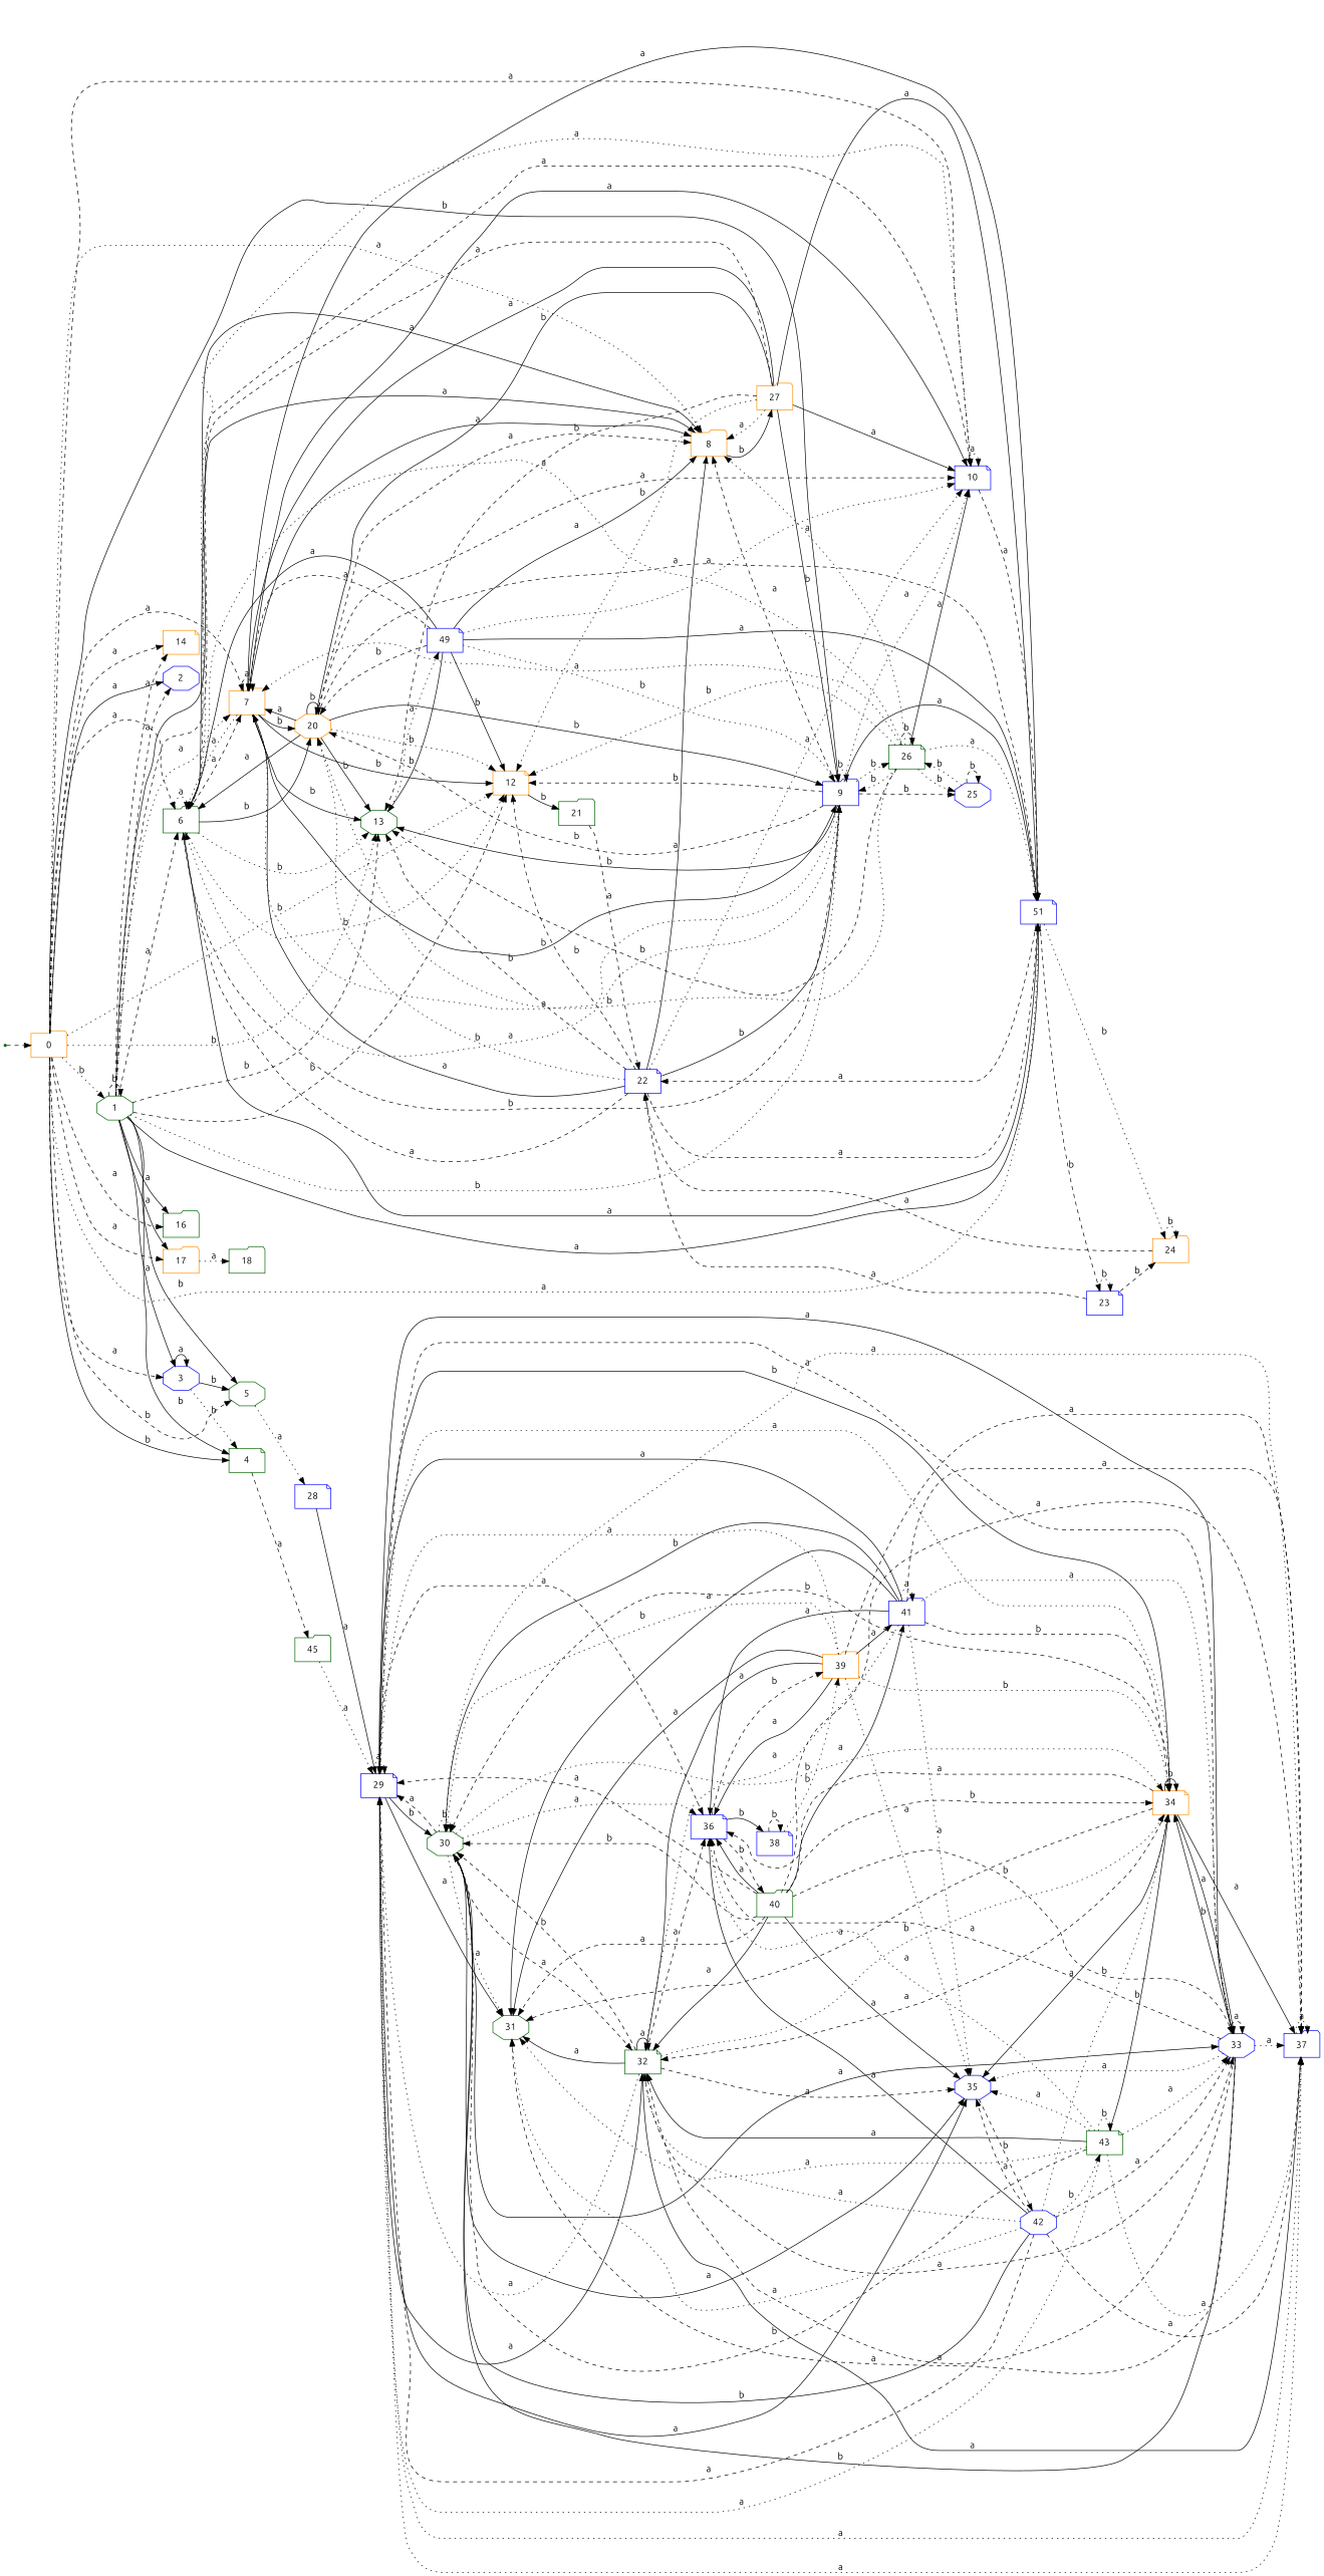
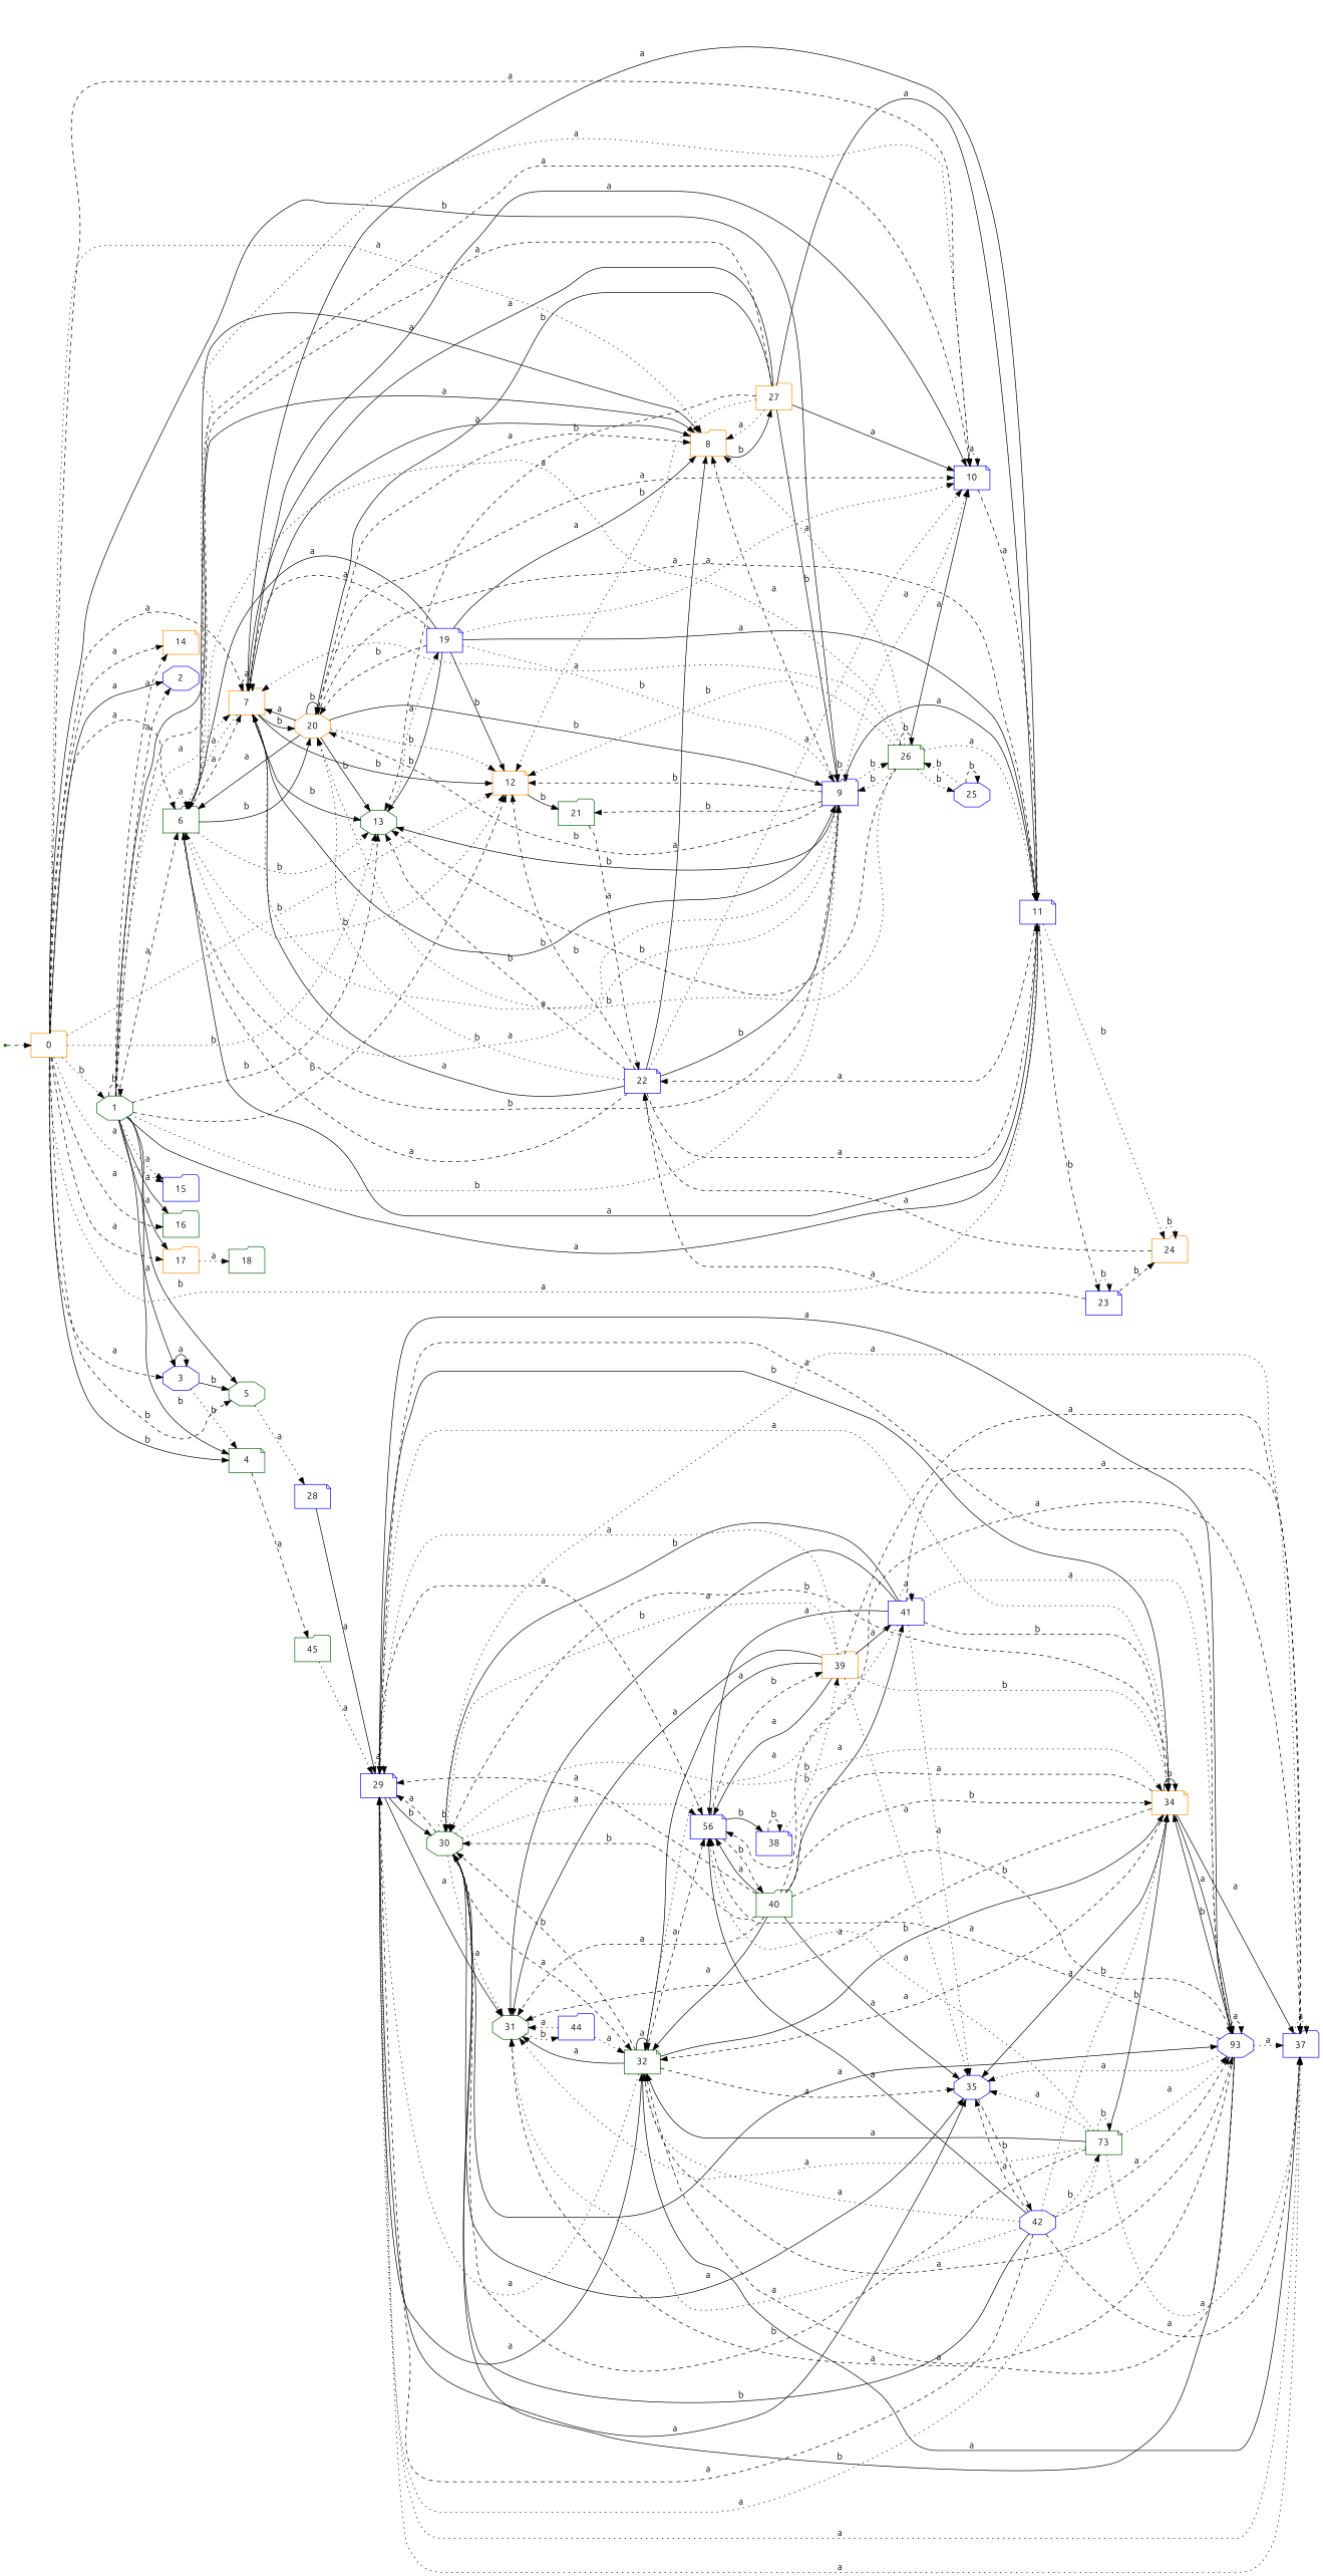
  digraph {
    fontname=Ubuntu
    rankdir=LR
    node [color=blue fontname=Ubuntu shape=folder]
    edge [fontname=Ubuntu style=dotted]
    dummy0 [color=darkgreen shape=point]
    0 [color=darkorange]
    1 [color=darkgreen shape=octagon]
    2 [shape=octagon]
    3 [shape=octagon]
    4 [color=darkgreen shape=note]
    5 [color=darkgreen shape=octagon]
    6 [color=darkgreen]
    7 [color=darkorange]
    8 [color=darkorange]
    9
    10 [shape=note]
-   11 [shape=note label=51]
+   11 [shape=note]
    12 [color=darkorange shape=note]
    13 [color=darkgreen shape=octagon]
    14 [color=darkorange shape=note]
+   15
    16 [color=darkgreen]
    17 [color=darkorange]
    45 [color=darkgreen]
    28 [shape=note]
    20 [color=darkorange shape=octagon]
    27 [color=darkorange]
    25 [shape=octagon]
    26 [color=darkgreen shape=note]
    22 [shape=note]
    23 [shape=note]
    24 [color=darkorange]
    21 [color=darkgreen]
-   19 [shape=note label=49]
+   19 [shape=note]
    18 [color=darkgreen]
    29 [shape=note]
    30 [color=darkgreen shape=octagon]
    31 [color=darkgreen shape=octagon]
    32 [color=darkgreen shape=note]
-   33 [shape=octagon]
+   33 [shape=octagon label=93]
    34 [color=darkorange shape=note]
    35 [shape=octagon]
-   36 [shape=note]
+   36 [shape=note label=56]
    37
+   44
    42 [shape=octagon]
    38 [shape=note]
    39 [color=darkorange]
    40 [color=darkgreen]
-   43 [color=darkgreen shape=note]
+   43 [color=darkgreen shape=note label=73]
    41
    dummy0 -> 0 [style=dashed]
    0 -> 1 [label=b]
    0 -> 2 [label=a style=solid]
    0 -> 3 [label=a style=dashed]
    0 -> 4 [label=b style=solid]
    0 -> 5 [label=b style=dashed]
    0 -> 6 [label=a style=dashed]
    0 -> 7 [label=a style=dashed]
    0 -> 8 [label=a]
    0 -> 9 [label=b style=solid]
    0 -> 10 [label=a style=dashed]
    0 -> 11 [label=a]
    0 -> 12 [label=b]
    0 -> 13 [label=b]
    0 -> 14 [label=a style=dashed]
+   0 -> 15 [label=a]
    0 -> 16 [label=a style=dashed]
    0 -> 17 [label=a style=dashed]
    1 -> 1 [label=b style=dashed]
    1 -> 2 [label=a style=dashed]
    1 -> 3 [label=a style=solid]
    1 -> 4 [label=b style=solid]
    1 -> 5 [label=b style=solid]
    1 -> 6 [label=a style=dashed]
    1 -> 7 [label=a]
    1 -> 8 [label=a style=solid]
    1 -> 9 [label=b]
    1 -> 10 [label=a style=dashed]
    1 -> 11 [label=a style=solid]
    1 -> 12 [label=b style=dashed]
    1 -> 13 [label=b style=dashed]
    1 -> 14 [label=a style=dashed]
+   1 -> 15 [label=a]
    1 -> 16 [label=a style=solid]
    1 -> 17 [label=a style=solid]
    3 -> 3 [label=a style=solid]
    3 -> 4 [label=b]
    3 -> 5 [label=b style=solid]
    4 -> 45 [label=a style=dashed]
    5 -> 28 [label=a]
    6 -> 6 [label=a]
    6 -> 7 [label=a style=dashed]
    6 -> 8 [label=a style=solid]
    6 -> 9 [label=b style=dashed]
    6 -> 10 [label=a]
    6 -> 11 [label=a style=solid]
    6 -> 12 [label=b]
    6 -> 13 [label=b]
    6 -> 20 [label=b style=solid]
    7 -> 6 [label=a]
    7 -> 7 [label=a style=dashed]
    7 -> 8 [label=a style=solid]
    7 -> 9 [label=b style=solid]
    7 -> 10 [label=a style=solid]
    7 -> 11 [label=a style=solid]
    7 -> 12 [label=b style=solid]
    7 -> 13 [label=b style=solid]
    7 -> 20 [label=b style=solid]
    8 -> 27 [label=b style=solid]
    9 -> 6 [label=a]
    9 -> 7 [label=a]
    9 -> 8 [label=a style=dashed]
    9 -> 9 [label=b]
    9 -> 10 [label=a]
    9 -> 11 [label=a style=solid]
    9 -> 12 [label=b style=dashed]
    9 -> 13 [label=b style=solid]
    9 -> 20 [label=b style=dashed]
-   9 -> 25 [label=b style=dashed]
+   9 -> 21 [label=b style=dashed]
    9 -> 26 [label=b]
    10 -> 10 [label=a]
    10 -> 11 [label=a style=dashed]
    11 -> 22 [label=a style=dashed]
    11 -> 23 [label=b style=dashed]
    11 -> 24 [label=b]
    12 -> 21 [label=b style=solid]
    13 -> 19 [label=a]
    17 -> 18 [label=a]
    45 -> 29 [label=a]
    28 -> 29 [label=a style=solid]
    20 -> 6 [label=a style=solid]
    20 -> 7 [label=a style=solid]
    20 -> 8 [label=a style=dashed]
    20 -> 9 [label=b style=solid]
    20 -> 10 [label=a style=dashed]
    20 -> 11 [label=a style=dashed]
    20 -> 12 [label=b]
    20 -> 13 [label=b style=solid]
    20 -> 20 [label=b style=solid]
    27 -> 6 [label=a style=dashed]
    27 -> 7 [label=a style=solid]
    27 -> 8 [label=a]
    27 -> 9 [label=b style=solid]
    27 -> 10 [label=a style=solid]
    27 -> 11 [label=a style=solid]
    27 -> 12 [label=b]
    27 -> 13 [label=b style=dashed]
    27 -> 20 [label=b style=solid]
    25 -> 25 [label=b style=dashed]
    25 -> 26 [label=b]
    26 -> 6 [label=a]
    26 -> 7 [label=a]
    26 -> 8 [label=a]
    26 -> 9 [label=b]
    26 -> 10 [label=a style=solid]
    26 -> 11 [label=a]
    26 -> 12 [label=b]
    26 -> 13 [label=b style=dashed]
    26 -> 20 [label=b]
    26 -> 25 [label=b]
    26 -> 26 [label=b style=dashed]
    22 -> 6 [label=a style=dashed]
    22 -> 7 [label=a style=solid]
    22 -> 8 [label=a style=solid]
    22 -> 9 [label=b style=solid]
    22 -> 10 [label=a]
    22 -> 11 [label=a style=dashed]
    22 -> 12 [label=b style=dashed]
    22 -> 13 [label=b style=dashed]
    22 -> 20 [label=b]
    23 -> 22 [label=a style=dashed]
    23 -> 23 [label=b]
    23 -> 24 [label=b style=dashed]
    24 -> 22 [label=a style=dashed]
    24 -> 24 [label=b]
    21 -> 22 [label=a style=dashed]
    19 -> 6 [label=a style=solid]
    19 -> 7 [label=a style=dashed]
    19 -> 8 [label=a style=solid]
    19 -> 9 [label=b]
    19 -> 10 [label=a]
    19 -> 11 [label=a style=solid]
    19 -> 12 [label=b style=solid]
    19 -> 13 [label=b style=solid]
    19 -> 20 [label=b style=dashed]
    29 -> 29 [label=a]
    29 -> 30 [label=b style=solid]
    29 -> 31 [label=a style=solid]
    29 -> 32 [label=a style=solid]
    29 -> 33 [label=a style=solid]
    29 -> 34 [label=b style=solid]
    29 -> 35 [label=a style=solid]
    29 -> 36 [label=a style=dashed]
    29 -> 37 [label=a]
    30 -> 29 [label=a style=dashed]
    30 -> 30 [label=b]
    30 -> 31 [label=a]
    30 -> 32 [label=a style=dashed]
    30 -> 33 [label=a style=solid]
    30 -> 34 [label=b]
    30 -> 35 [label=a style=solid]
    30 -> 36 [label=a]
    30 -> 37 [label=a]
+   31 -> 44 [label=b]
    32 -> 29 [label=a]
    32 -> 30 [label=b style=dashed]
    32 -> 31 [label=a style=solid]
    32 -> 32 [label=a style=solid]
    32 -> 33 [label=a style=dashed]
-   32 -> 34 [label=b]
+   32 -> 34 [label=b style=solid]
    32 -> 35 [label=a style=dashed]
    32 -> 36 [label=a style=dashed]
    32 -> 37 [label=a style=solid]
    33 -> 29 [label=a style=dashed]
    33 -> 30 [label=b style=solid]
    33 -> 31 [label=a style=dashed]
    33 -> 32 [label=a style=dashed]
    33 -> 33 [label=a style=dashed]
    33 -> 34 [label=b style=solid]
    33 -> 35 [label=a]
    33 -> 36 [label=a style=dashed]
    33 -> 37 [label=a]
    34 -> 29 [label=a]
    34 -> 30 [label=b style=dashed]
    34 -> 31 [label=a style=dashed]
    34 -> 32 [label=a style=dashed]
    34 -> 33 [label=a style=solid]
    34 -> 34 [label=b style=solid]
    34 -> 35 [label=a style=solid]
    34 -> 36 [label=a style=dashed]
    34 -> 37 [label=a style=solid]
    35 -> 42 [label=b style=dashed]
    36 -> 38 [label=b style=solid]
    36 -> 39 [label=b style=dashed]
    36 -> 40 [label=b style=dashed]
    37 -> 29 [label=a]
    37 -> 37 [label=a]
+   44 -> 31 [label=a]
+   44 -> 32 [label=a]
    42 -> 29 [label=a style=dashed]
    42 -> 30 [label=b style=solid]
    42 -> 31 [label=a]
    42 -> 32 [label=a]
    42 -> 33 [label=a style=dashed]
    42 -> 34 [label=b]
    42 -> 35 [label=a style=dashed]
    42 -> 36 [label=a style=solid]
    42 -> 37 [label=a style=dashed]
    42 -> 43 [label=b]
    38 -> 38 [label=b style=dashed]
    38 -> 39 [label=b]
    39 -> 29 [label=a]
    39 -> 30 [label=b]
    39 -> 31 [label=a style=solid]
    39 -> 32 [label=a style=solid]
    39 -> 34 [label=b]
    39 -> 35 [label=a]
    39 -> 36 [label=a style=solid]
    39 -> 37 [label=a style=dashed]
    39 -> 41 [label=a style=solid]
    40 -> 29 [label=a style=dashed]
    40 -> 30 [label=b style=dashed]
    40 -> 31 [label=a style=dashed]
    40 -> 32 [label=a style=solid]
    40 -> 33 [label=b style=dashed]
    40 -> 34 [label=b style=dashed]
    40 -> 35 [label=a style=solid]
    40 -> 36 [label=a style=solid]
    40 -> 37 [label=a style=dashed]
    40 -> 41 [label=a style=solid]
    43 -> 29 [label=a]
    43 -> 30 [label=b style=dashed]
    43 -> 31 [label=a]
    43 -> 32 [label=a style=solid]
    43 -> 33 [label=a]
    43 -> 34 [label=b style=solid]
    43 -> 35 [label=a]
    43 -> 36 [label=a]
    43 -> 37 [label=a]
    43 -> 43 [label=b]
-   41 -> 29 [label=a style=solid]
    41 -> 30 [label=b style=solid]
    41 -> 31 [label=a style=solid]
    41 -> 32 [label=a]
    41 -> 33 [label=a]
    41 -> 34 [label=b style=dashed]
    41 -> 35 [label=a]
    41 -> 36 [label=a style=solid]
    41 -> 37 [label=a style=dashed]
    41 -> 41 [label=a]
  }
